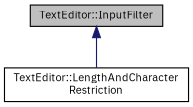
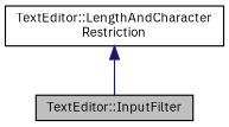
  digraph {
    fontname="IBM Plex Sans"
    node [color=black fontname="IBM Plex Sans" fontsize=10 shape=record]
    n1 [fillcolor=grey75 fontcolor=black height=0.2 label="TextEditor::InputFilter" style=filled width=0.4]
    n2 [height=0.2 label="TextEditor::LengthAndCharacter\lRestriction" width=0.4]
-   n1 -> n2 [color=midnightblue dir=back fontname="IBM Plex Sans" fontsize=10 labelfontname=Helvetica labelfontsize=10 style=solid]
+   n2 -> n1 [color=midnightblue dir=back fontname="IBM Plex Sans" fontsize=10 labelfontname=Helvetica labelfontsize=10 style=solid]
  }
